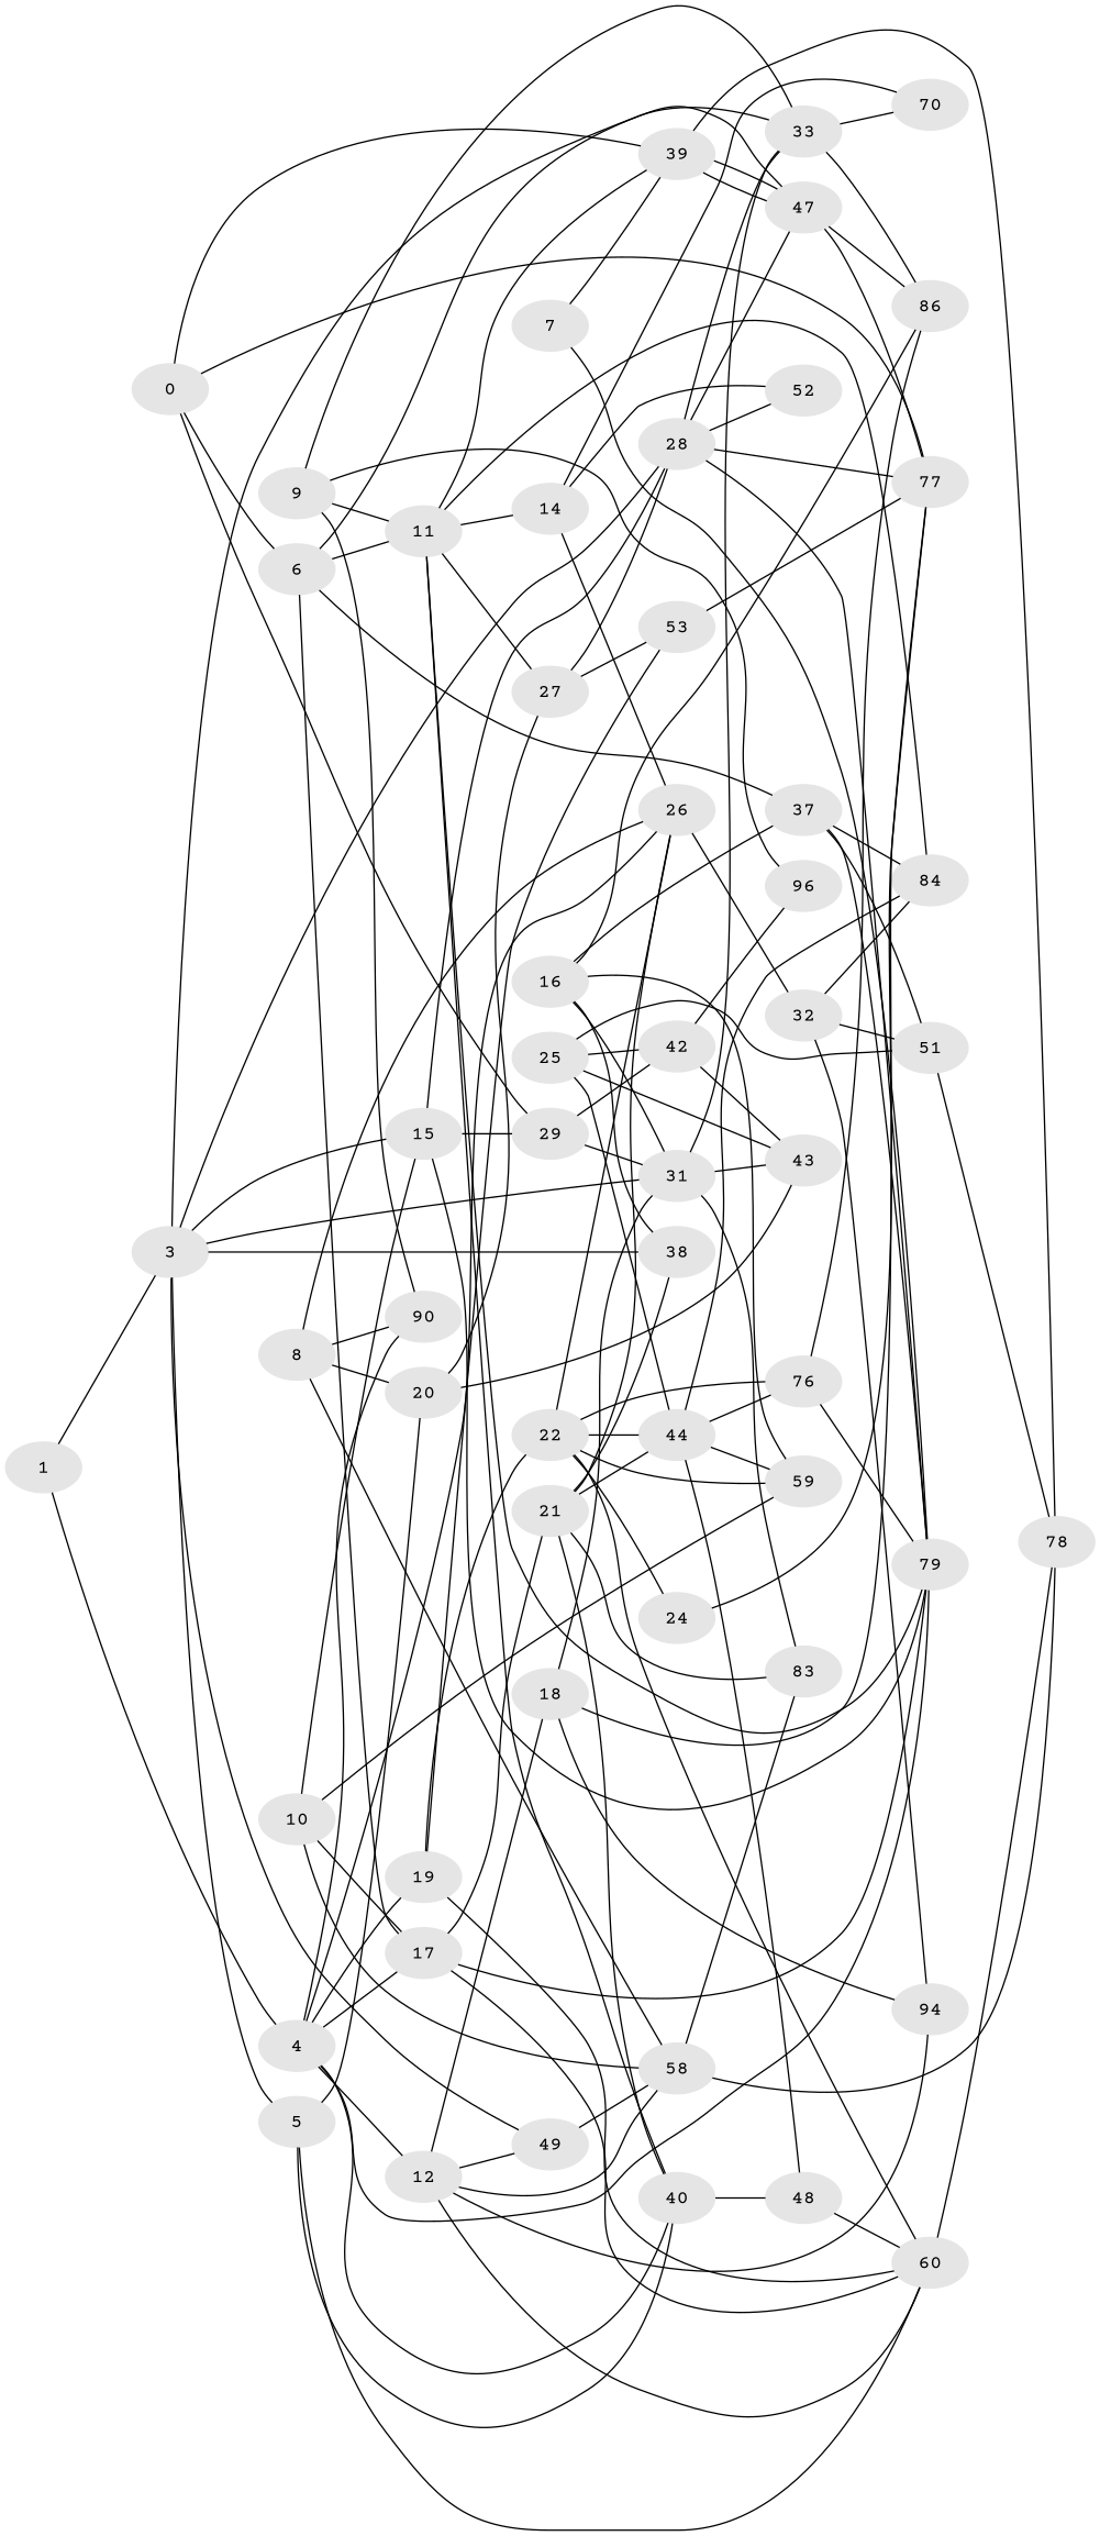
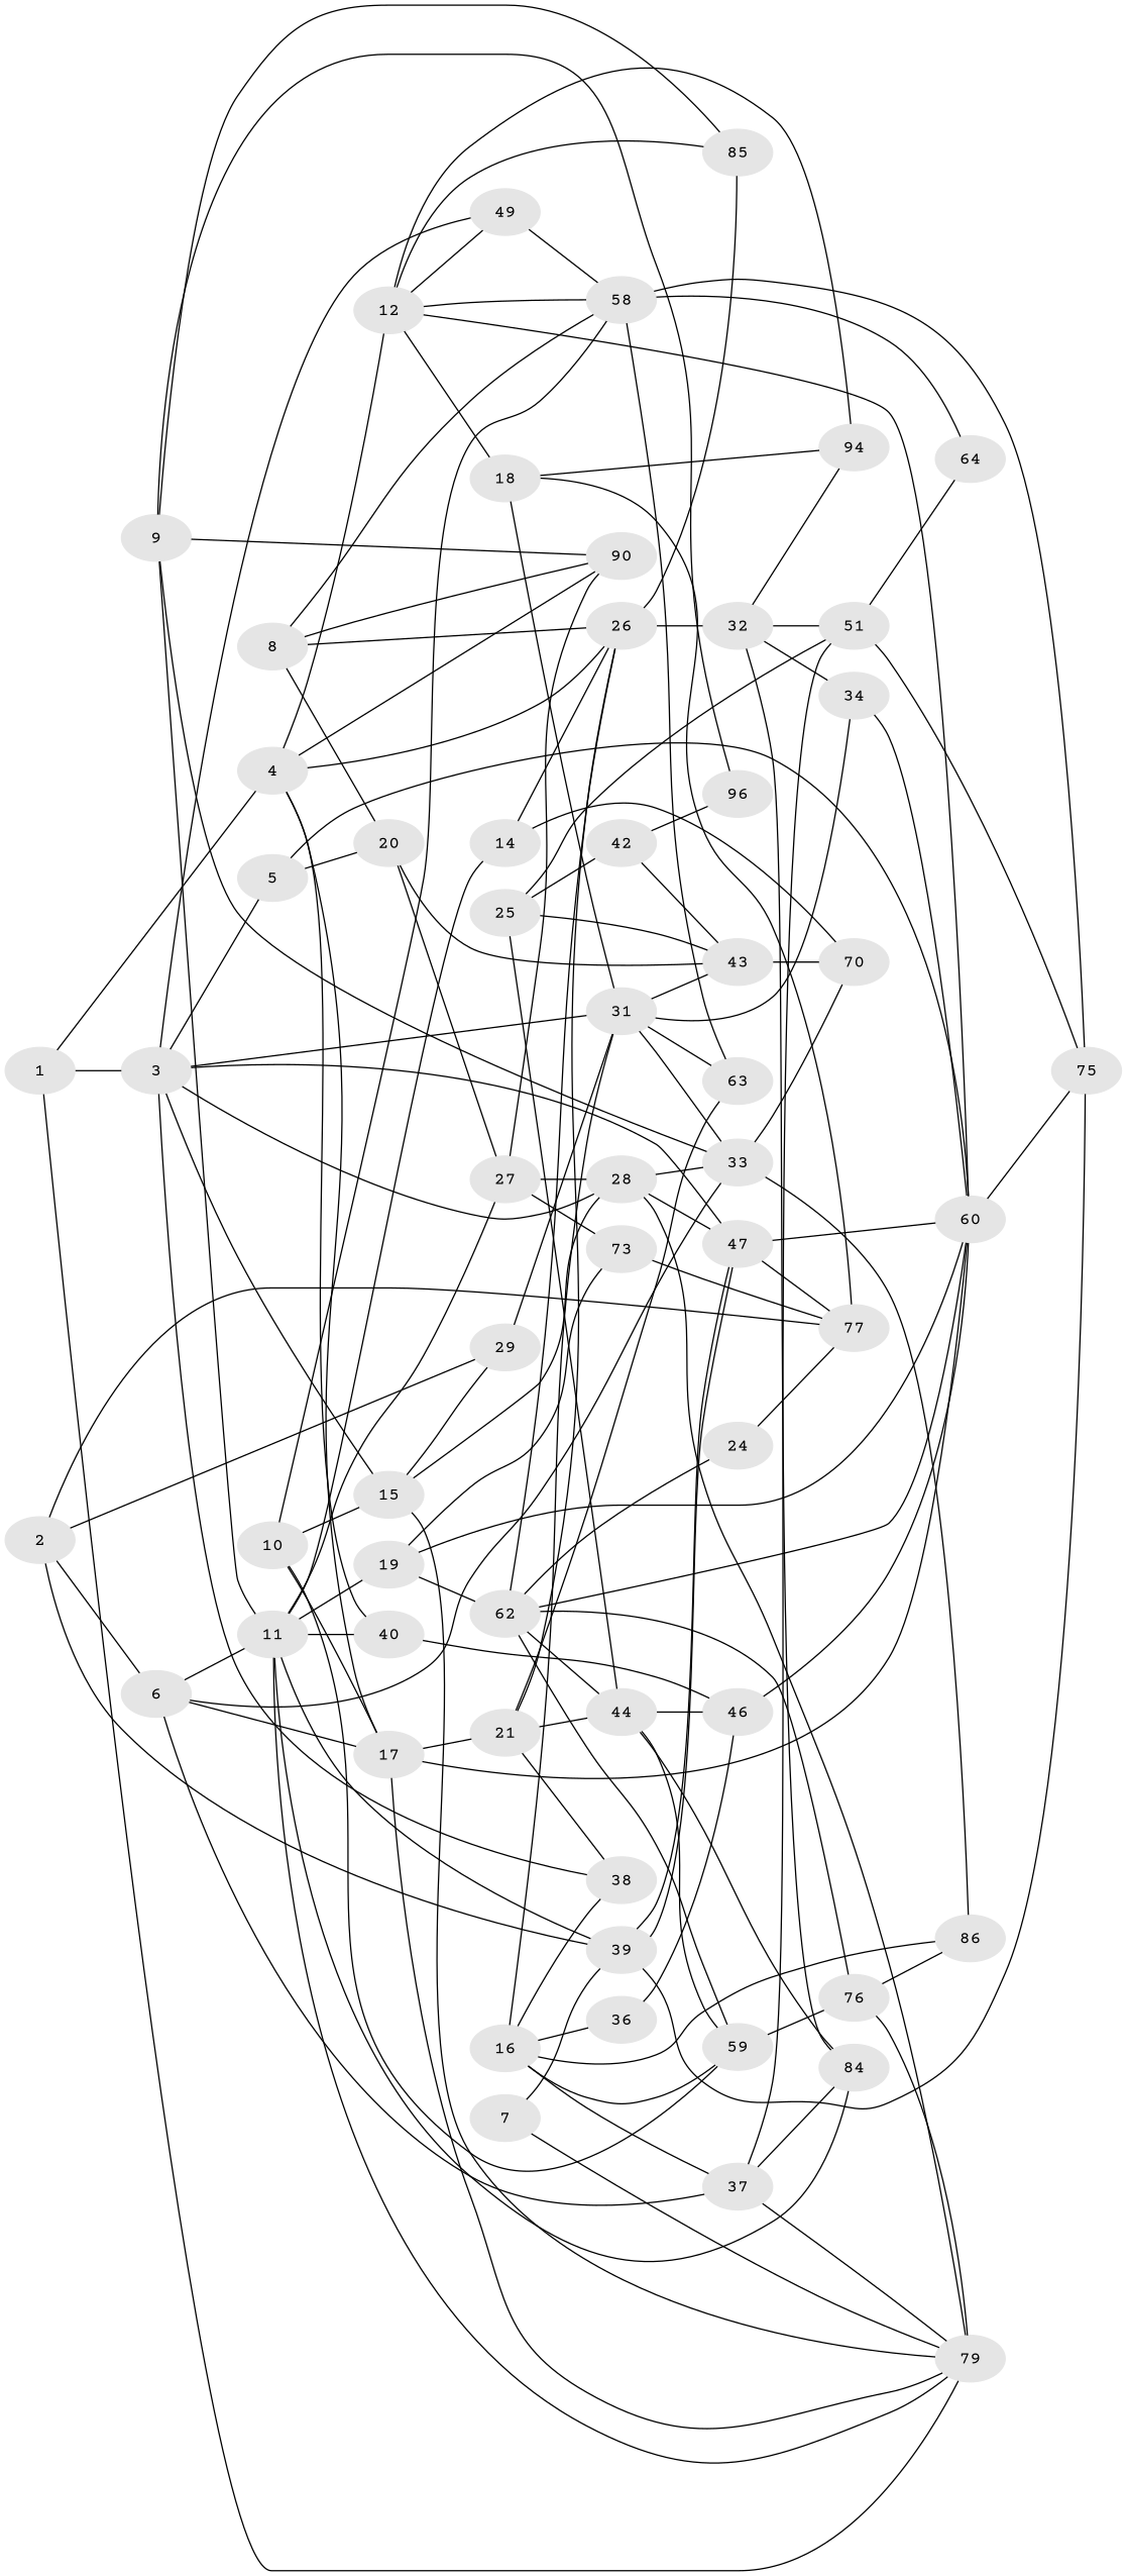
  graph {
    fontname="Courier Prime"
    rankdir=LR
    node [color=gray90 fontname="Courier Prime" style=filled]
    edge [fontname="Courier Prime"]
    3 [super="+88"]
    5
    15 [super="+30"]
    28 [super="+35"]
    31 [super="+91"]
    38
    47 [super="+54"]
    49
    1
    4 [super="+68"]
    79 [super="+81"]
    12 [super="+75"]
    17 [super="+46"]
    19
    26 [super="+71"]
    40 [super="+57"]
    90 [super="+95"]
    6 [super="+65"]
    11 [super="+80"]
    33 [super="+62"]
    37 [super="+55"]
-   2 [label=0]
+   2
    29
    39 [super="+67"]
    77 [super="+93"]
    42 [super="+56"]
-   78
+   78 [label=75]
    20 [super="+89"]
    60 [super="+74"]
-   52
    43
-   63 [label=83]
+   63
+   34
    58 [super="+83"]
+   85
    18
    94
    21 [super="+66"]
-   22 [super="+41"]
-   73 [label=53]
+   22 [super="+41" label=62]
+   73
    32
-   48 [super="+69"]
+   48 [super="+69" label=46]
    27 [super="+61"]
    14 [super="+50"]
    84
    70
    86
    51 [super="+92"]
    7
    8 [super="+82"]
+   64
    9 [super="+13"]
    96
    10 [super="+53"]
    59
    16 [super="+23"]
+   36
    44 [super="+45"]
    24
    76
    25 [super="+72"]
    3 -- 5 [weight=2]
    3 -- 15
    3 -- 28
    3 -- 31
    3 -- 38 [weight=2]
    3 -- 47
    3 -- 49
-   5 -- 40
    5 -- 20
    5 -- 60
    15 -- 28
    15 -- 79
    15 -- 29
    28 -- 47
    28 -- 79
    28 -- 33
-   28 -- 77
-   28 -- 52
    31 -- 33
    31 -- 43
    31 -- 63
+   31 -- 34
    47 -- 77
-   47 -- 86
+   47 -- 60
    49 -- 58
    1 -- 3
    1 -- 4
-   4 -- 79
+   1 -- 79
    4 -- 12
    4 -- 17
-   4 -- 19
+   11 -- 19
    4 -- 26
    4 -- 40
    4 -- 90
    12 -- 49
    12 -- 60
    12 -- 58
+   12 -- 85
    12 -- 18
    12 -- 94
    17 -- 79
    17 -- 60
    17 -- 21
    19 -- 60
    19 -- 22
    19 -- 73
+   26 -- 85
    26 -- 32
    40 -- 48
    6 -- 17
    6 -- 11
    6 -- 33
    6 -- 37
    11 -- 79
    11 -- 40
    11 -- 39
    11 -- 27
    11 -- 14
    11 -- 84
    33 -- 70
    33 -- 86
    37 -- 79
    37 -- 84
    37 -- 51
    2 -- 6
    2 -- 29
    2 -- 39
    2 -- 77
    29 -- 31
-   29 -- 42
    39 -- 47
    39 -- 47
    39 -- 78
    42 -- 43
    42 -- 96
    20 -- 43
    20 -- 27
    60 -- 78
+   43 -- 70
+   34 -- 60
    58 -- 78
    58 -- 63
+   58 -- 64
    18 -- 31
    18 -- 77
    18 -- 94
    21 -- 38
    21 -- 26
-   21 -- 40
    21 -- 63
    21 -- 44
    22 -- 26
    22 -- 60
    22 -- 59
    22 -- 44
    22 -- 24
    22 -- 76
    73 -- 77
+   32 -- 34
    32 -- 94
    32 -- 84
    32 -- 51
    48 -- 60
    27 -- 28
+   27 -- 90
    27 -- 73
    14 -- 26
-   14 -- 52
    14 -- 70
    51 -- 78
+   51 -- 64
    7 -- 79
    7 -- 39
    8 -- 26
    8 -- 90
    8 -- 20
    8 -- 58
    9 -- 90 [weight=2]
    9 -- 11
    9 -- 33
+   9 -- 85
    9 -- 96
    10 -- 15
    10 -- 17
    10 -- 58
    10 -- 59
    16 -- 31
    16 -- 38
    16 -- 37
    16 -- 86
    16 -- 59
+   16 -- 36
+   36 -- 48 [weight=2]
    44 -- 48
    44 -- 84
    44 -- 59
-   44 -- 76
+   59 -- 76
    24 -- 77
    76 -- 79
    76 -- 86
    25 -- 42
    25 -- 43
    25 -- 51
    25 -- 44
  }
